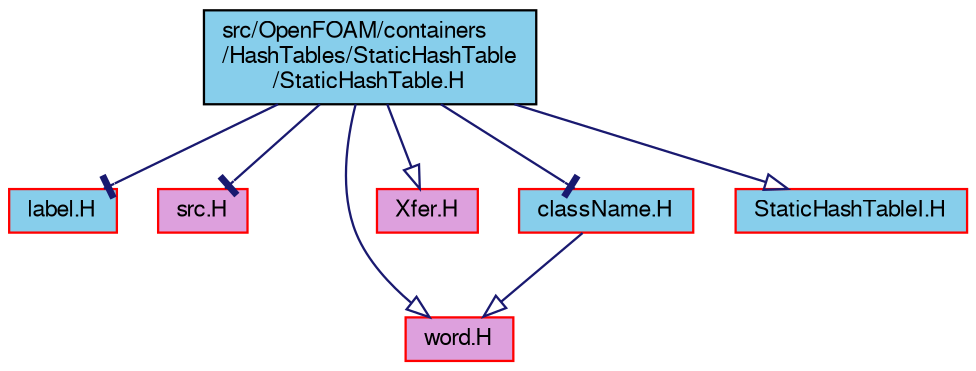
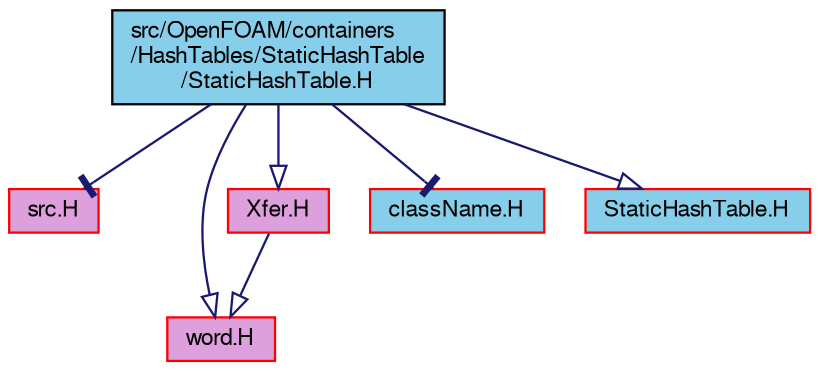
  digraph {
    node [color=red fillcolor=skyblue fontname=FreeSans fontsize=10 shape=record style=filled]
    edge [arrowhead=onormal color=midnightblue fontname=FreeSans fontsize=10 labelfontname=FreeSans labelfontsize=10 style=solid]
    n1 [color=black fontcolor=black height=0.2 label="src/OpenFOAM/containers\l/HashTables/StaticHashTable\l/StaticHashTable.H" width=0.4]
-   n2 [height=0.2 label="label.H" width=0.4]
    n3 [fillcolor=plum height=0.2 label="src.H" width=0.4]
    n4 [fillcolor=plum height=0.2 label="word.H" width=0.4]
    n5 [fillcolor=plum height=0.2 label="Xfer.H" width=0.4]
    n6 [height=0.2 label="className.H" width=0.4]
-   n7 [height=0.2 label="StaticHashTableI.H" width=0.4]
-   n1 -> n2 [arrowhead=tee]
+   n7 [height=0.2 label="StaticHashTable.H" width=0.4]
    n1 -> n3 [arrowhead=tee]
    n1 -> n4
    n1 -> n5
    n1 -> n6 [arrowhead=tee]
    n1 -> n7
-   n6 -> n4
+   n5 -> n4
  }
